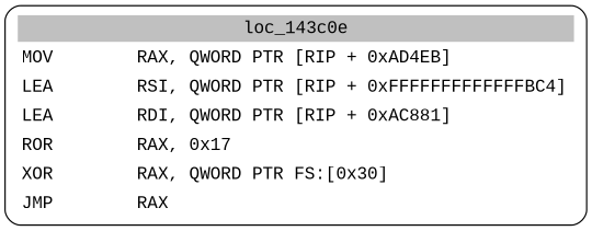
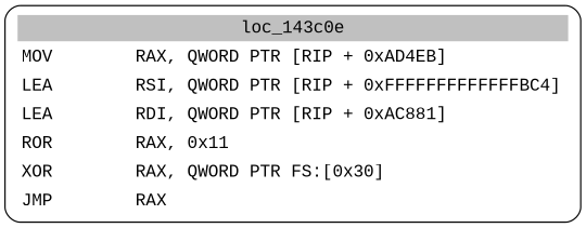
  digraph {
    rankdir=LR
-   n1 [fontname="Courier New" label=<<table border="0" cellborder="0" cellpadding="3"><tr><td align="center" colspan="2" bgcolor="grey">loc_143c0e</td></tr><tr><td align="left">MOV        RAX, QWORD PTR [RIP + 0xAD4EB]</td></tr><tr><td align="left">LEA        RSI, QWORD PTR [RIP + 0xFFFFFFFFFFFFFBC4]</td></tr><tr><td align="left">LEA        RDI, QWORD PTR [RIP + 0xAC881]</td></tr><tr><td align="left">ROR        RAX, 0x17</td></tr><tr><td align="left">XOR        RAX, QWORD PTR FS:[0x30]</td></tr><tr><td align="left">JMP        RAX</td></tr></table>> shape=Mrecord]
+   n1 [fontname="Courier New" label=<<table border="0" cellborder="0" cellpadding="3"><tr><td align="center" colspan="2" bgcolor="grey">loc_143c0e</td></tr><tr><td align="left">MOV        RAX, QWORD PTR [RIP + 0xAD4EB]</td></tr><tr><td align="left">LEA        RSI, QWORD PTR [RIP + 0xFFFFFFFFFFFFFBC4]</td></tr><tr><td align="left">LEA        RDI, QWORD PTR [RIP + 0xAC881]</td></tr><tr><td align="left">ROR        RAX, 0x11</td></tr><tr><td align="left">XOR        RAX, QWORD PTR FS:[0x30]</td></tr><tr><td align="left">JMP        RAX</td></tr></table>> shape=Mrecord]
  }
